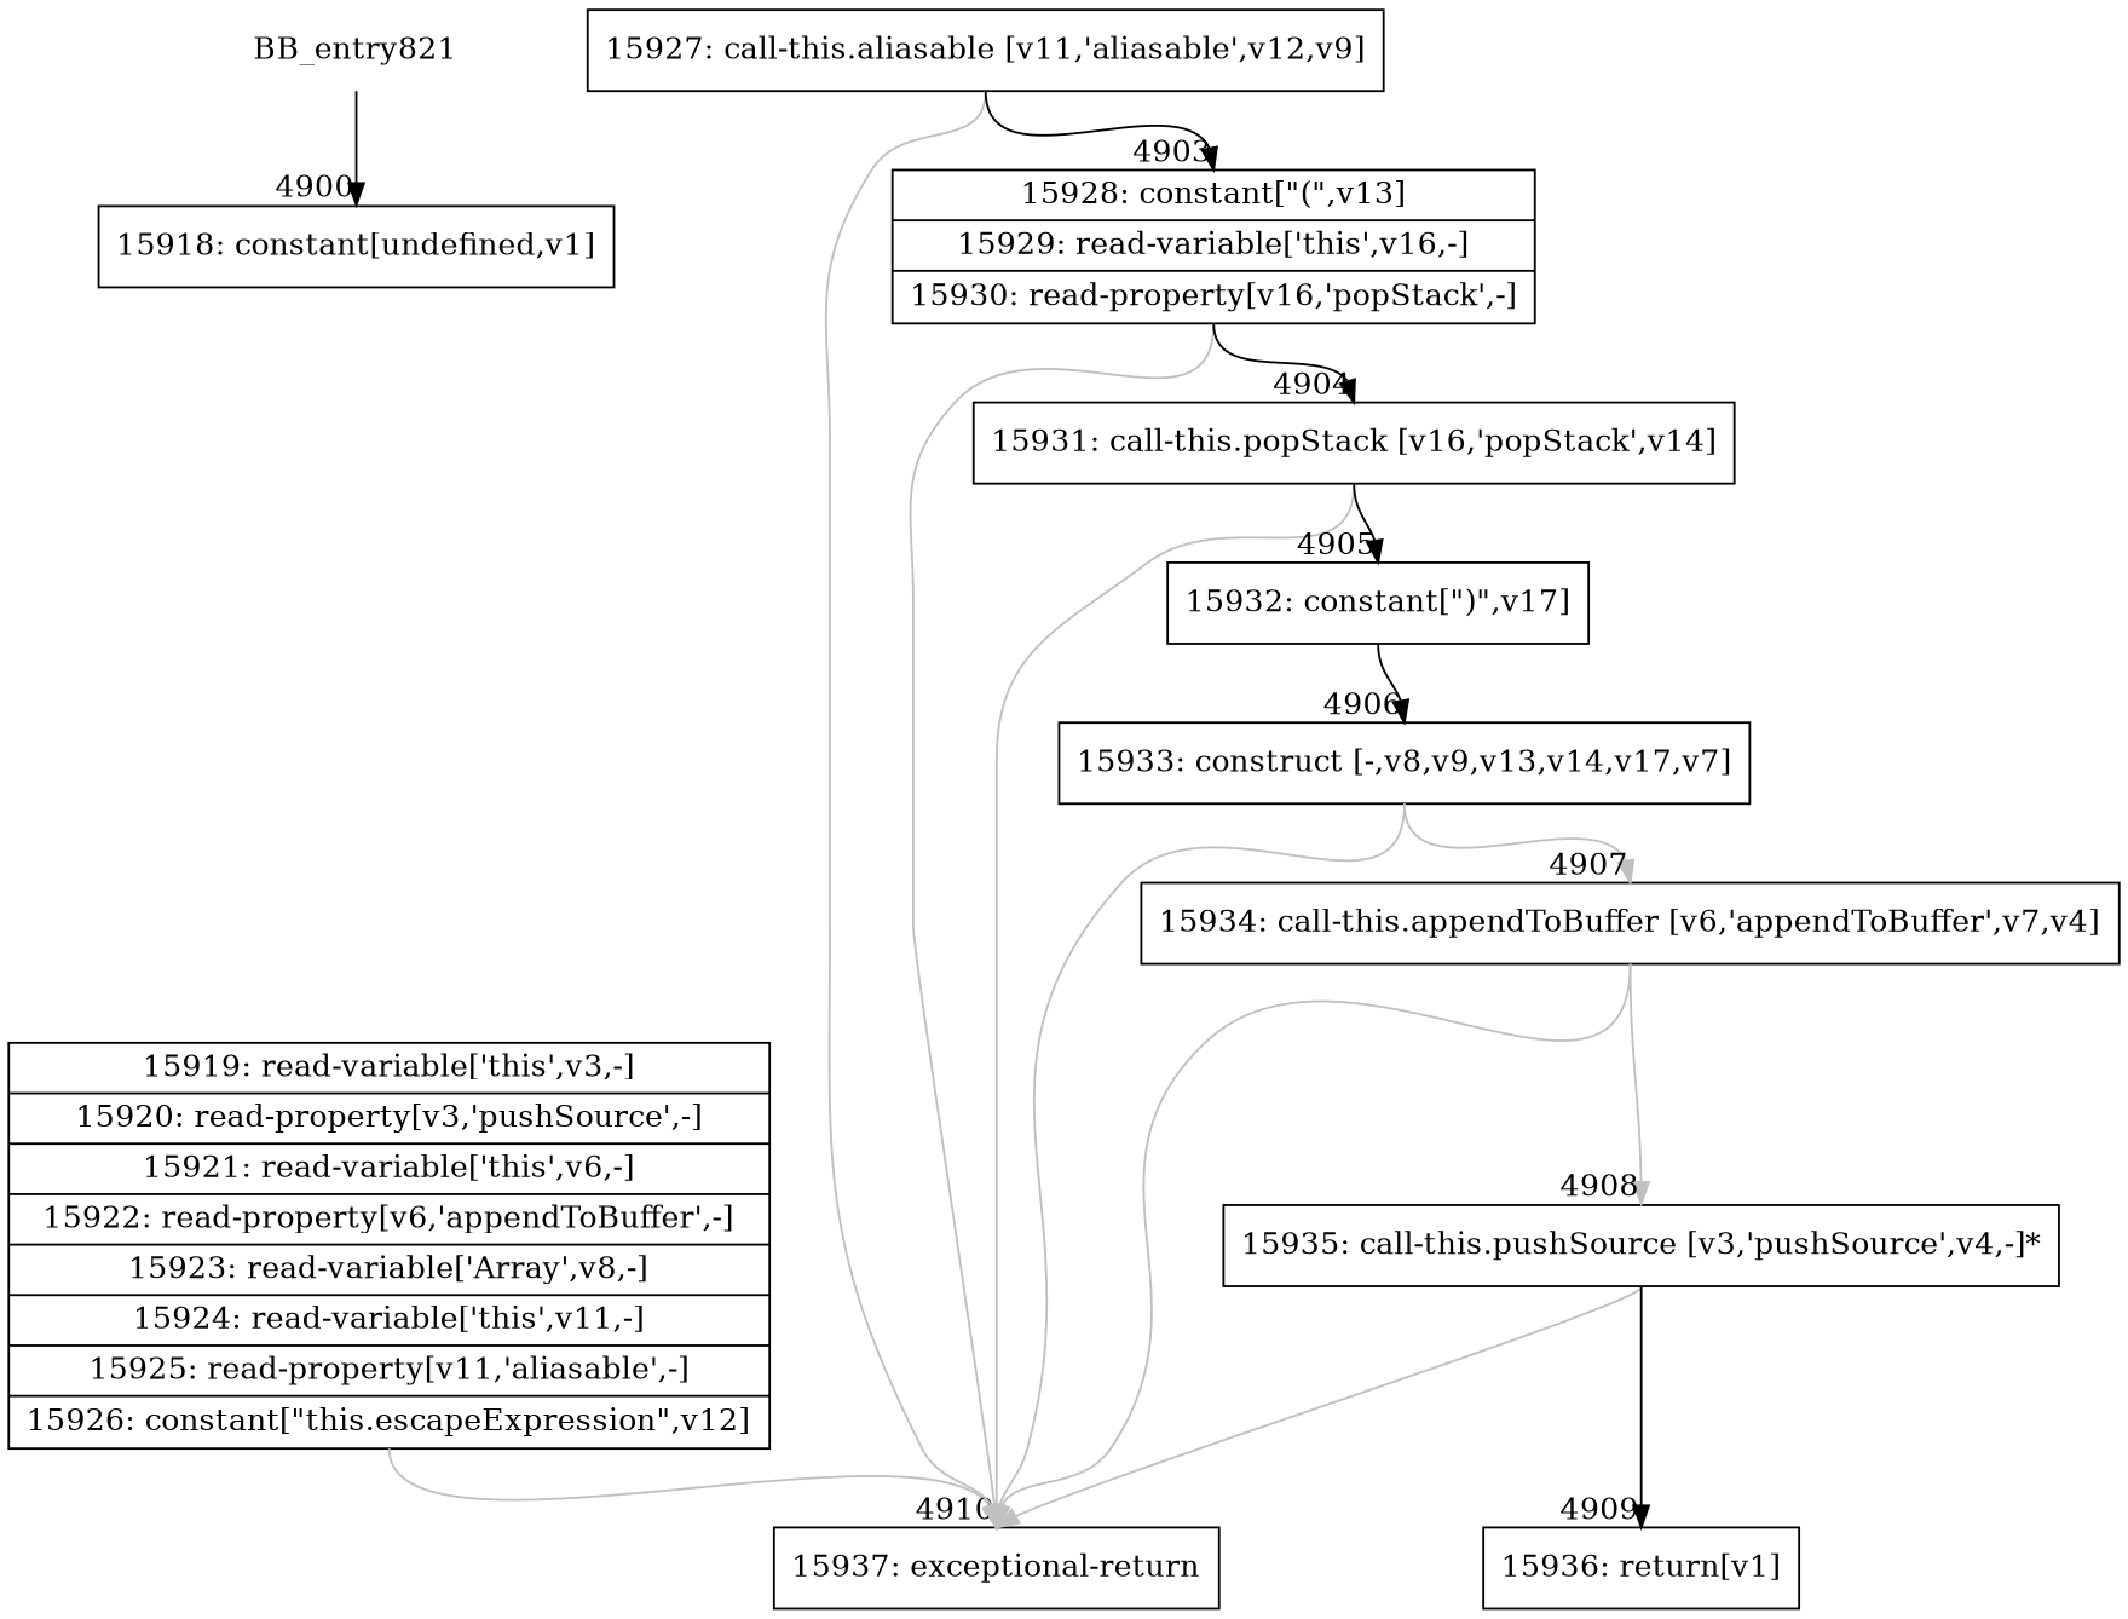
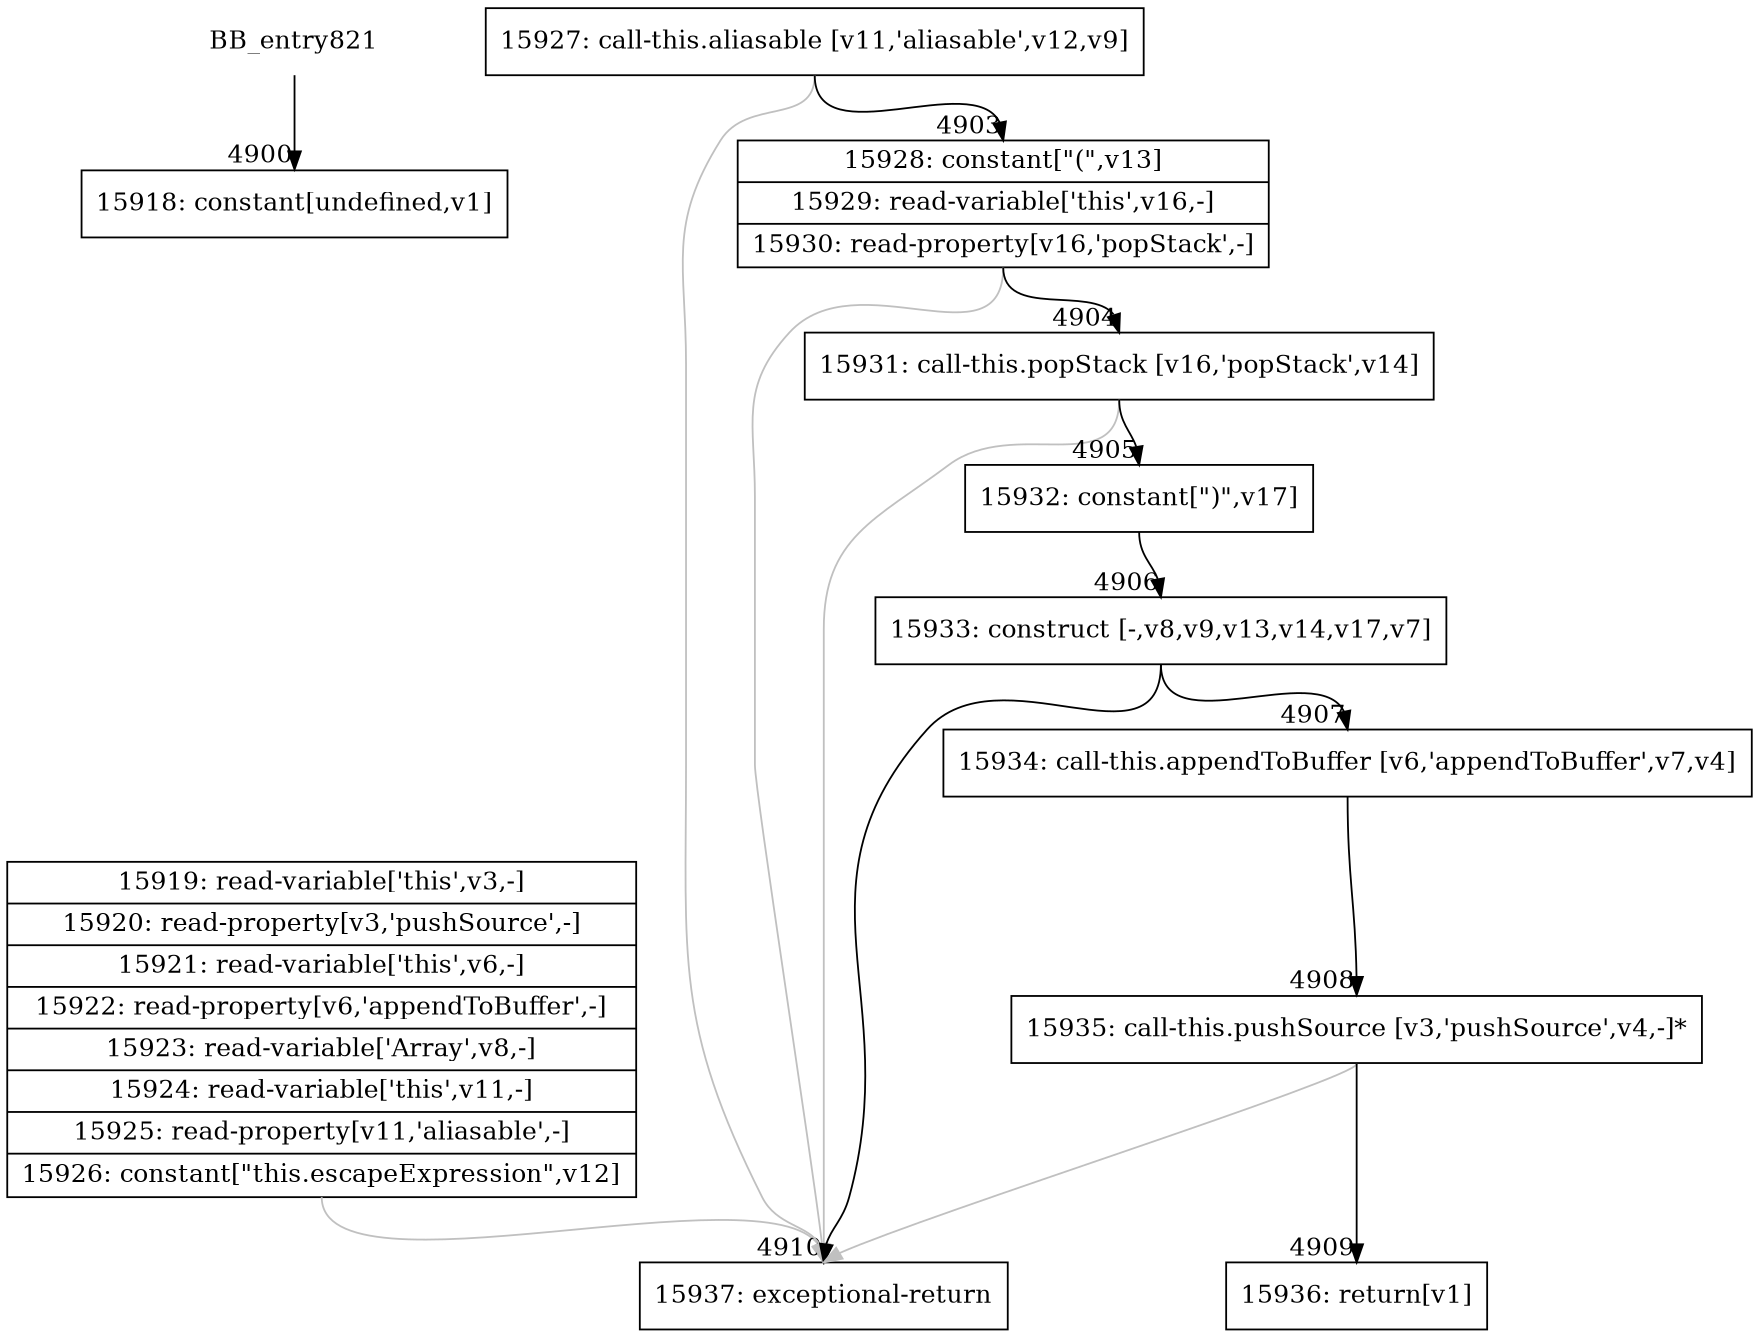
  digraph {
    rankdir=TD
    node [shape=record]
    edge [headport=n tailport=s]
    n1 [label=BB_entry821 shape=none]
    n2 [label="{15918: constant[undefined,v1]}"]
    n3 [label="{15919: read-variable['this',v3,-]|15920: read-property[v3,'pushSource',-]|15921: read-variable['this',v6,-]|15922: read-property[v6,'appendToBuffer',-]|15923: read-variable['Array',v8,-]|15924: read-variable['this',v11,-]|15925: read-property[v11,'aliasable',-]|15926: constant[\"this.escapeExpression\",v12]}"]
    n4 [label="{15937: exceptional-return}"]
    n5 [label="{15927: call-this.aliasable [v11,'aliasable',v12,v9]}"]
    n6 [label="{15928: constant[\"(\",v13]|15929: read-variable['this',v16,-]|15930: read-property[v16,'popStack',-]}"]
    n7 [label="{15931: call-this.popStack [v16,'popStack',v14]}"]
    n8 [label="{15932: constant[\")\",v17]}"]
    n9 [label="{15933: construct [-,v8,v9,v13,v14,v17,v7]}"]
    n10 [label="{15934: call-this.appendToBuffer [v6,'appendToBuffer',v7,v4]}"]
    n11 [label="{15935: call-this.pushSource [v3,'pushSource',v4,-]*}"]
    n12 [label="{15936: return[v1]}"]
    n1 -> n2 [headlabel="    4900"]
    n3 -> n4 [color=gray headlabel="      4910"]
    n5 -> n4 [color=gray]
    n5 -> n6 [headlabel="      4903"]
    n6 -> n4 [color=gray]
    n6 -> n7 [headlabel="      4904"]
    n7 -> n4 [color=gray]
    n7 -> n8 [headlabel="      4905"]
    n8 -> n9 [headlabel="      4906"]
-   n9 -> n4 [color=gray]
-   n9 -> n10 [headlabel="      4907" color=gray]
-   n10 -> n4 [color=gray]
-   n10 -> n11 [headlabel="      4908" color=gray]
+   n9 -> n4 [color=black]
+   n9 -> n10 [headlabel="      4907"]
+   n10 -> n11 [headlabel="      4908"]
    n11 -> n4 [color=gray]
    n11 -> n12 [headlabel="      4909"]
  }
